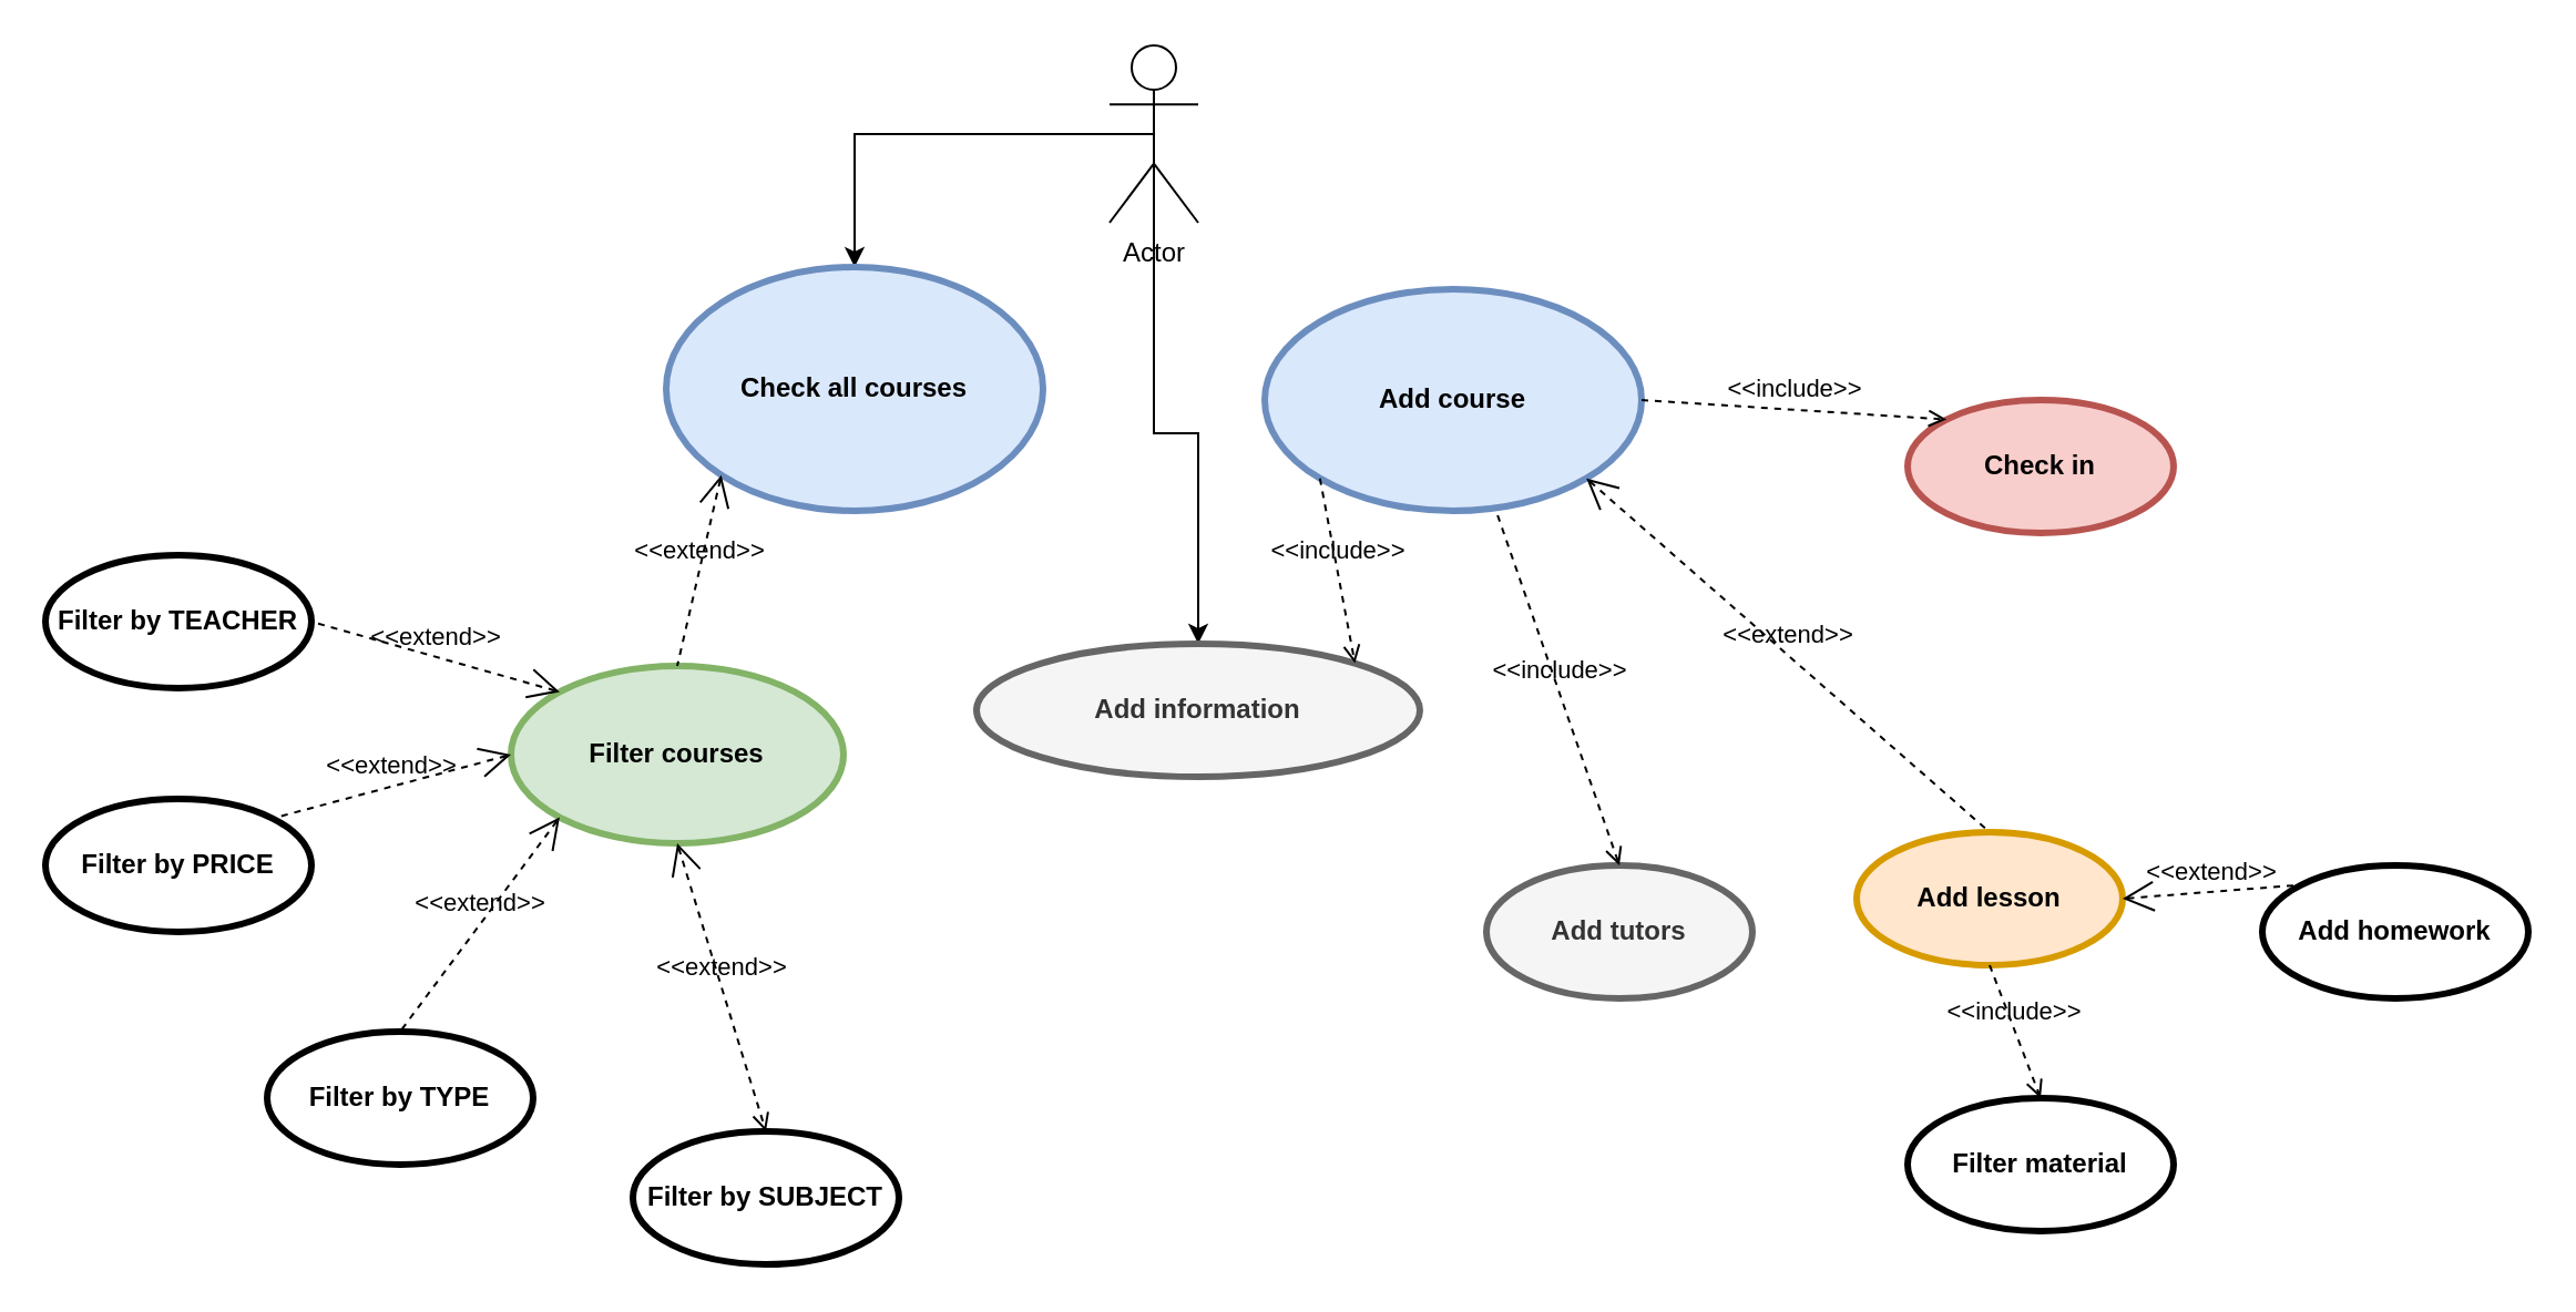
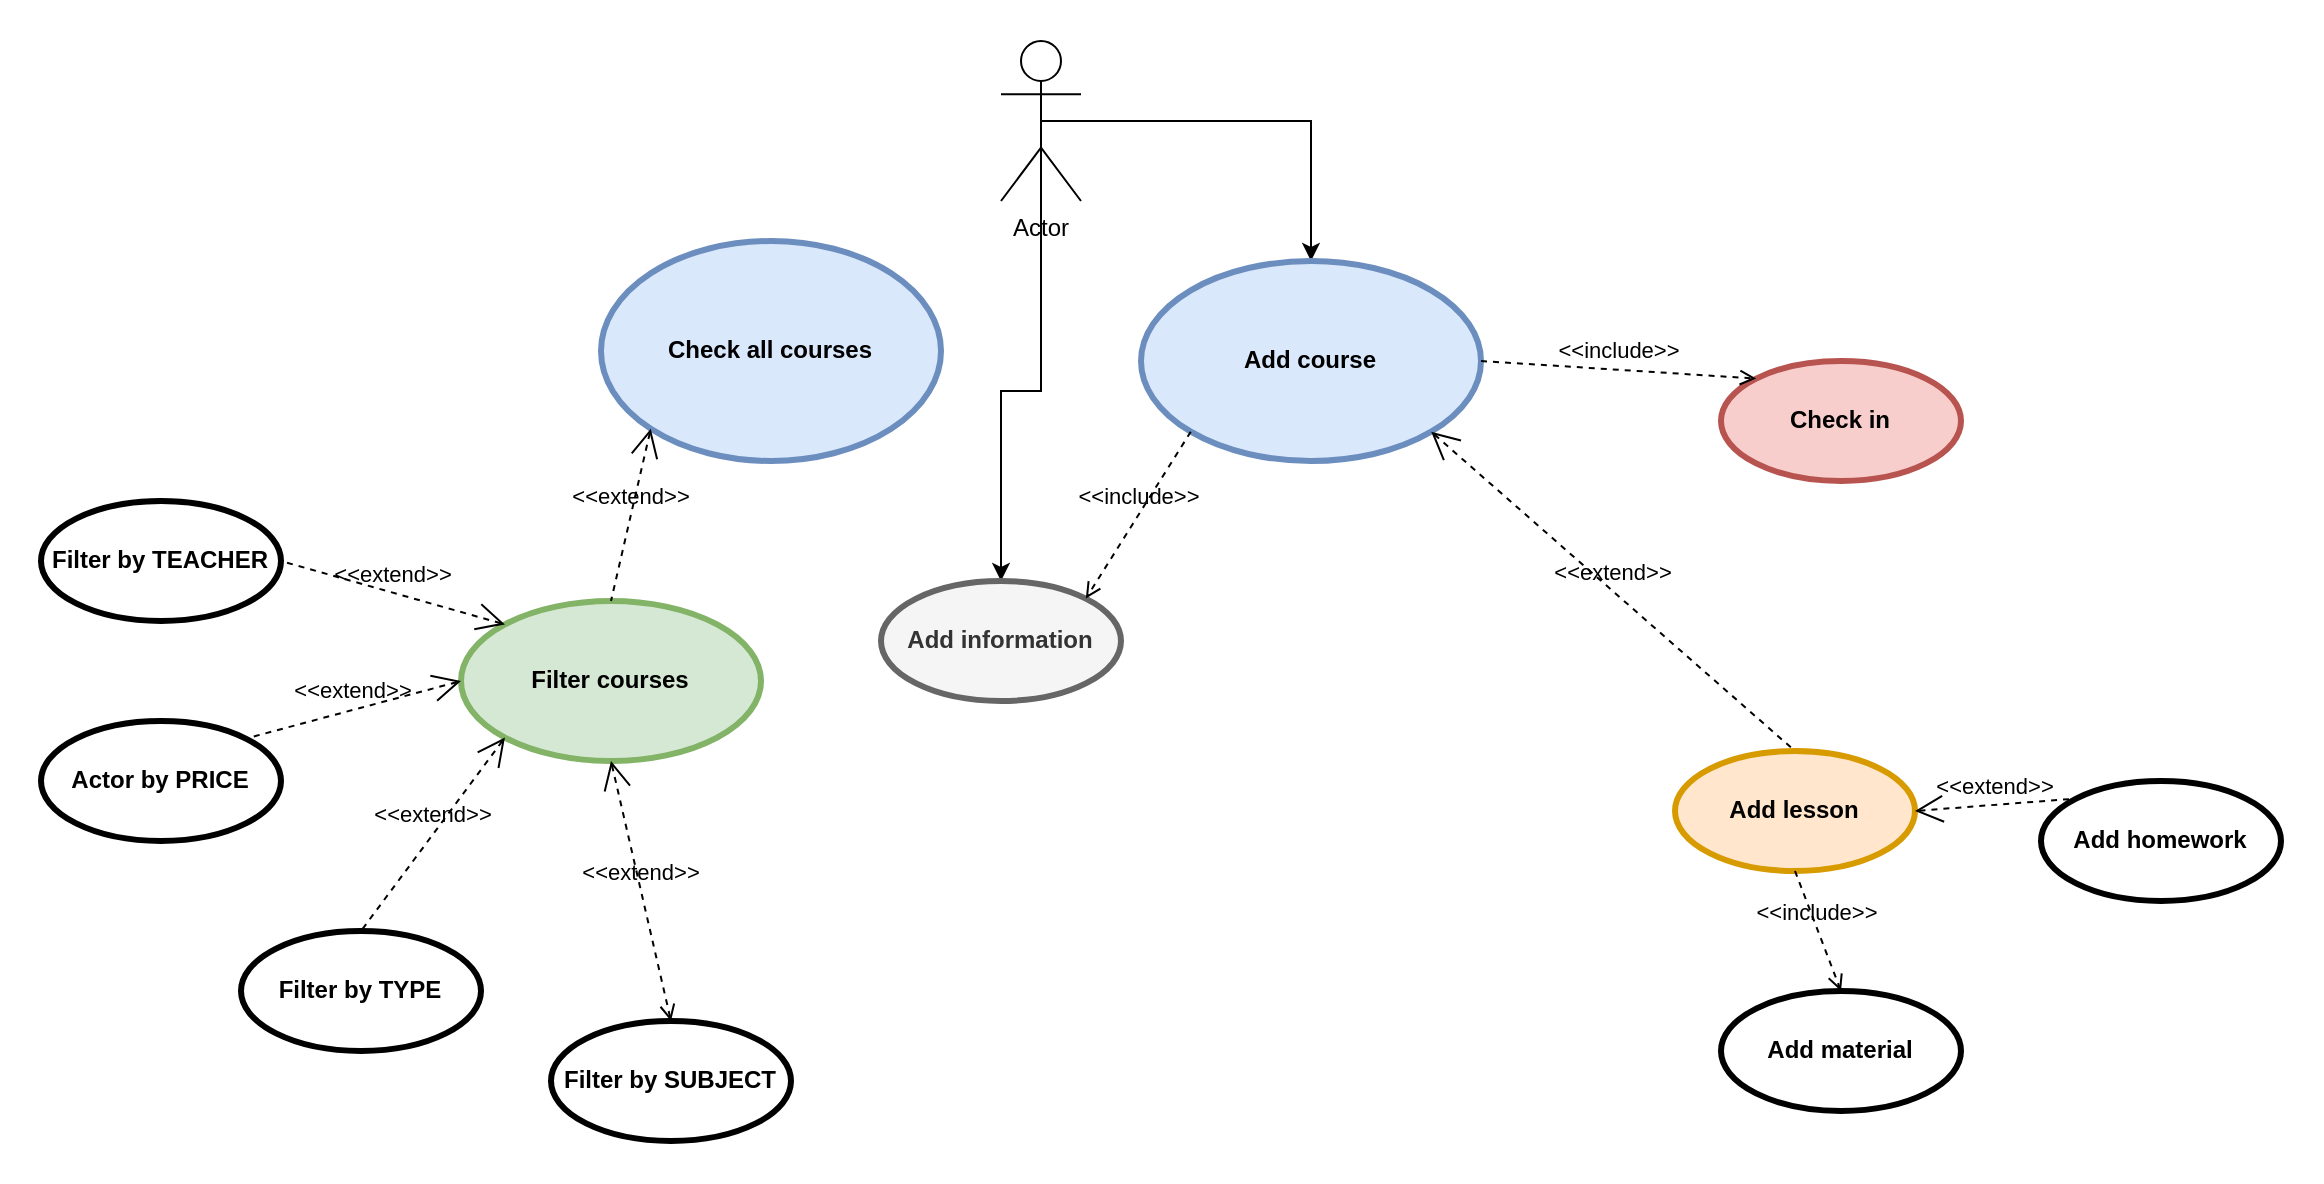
  <mxCell id="0" />
  <mxCell id="1" parent="0" />
  <mxCell id="2" style="edgeStyle=orthogonalEdgeStyle;rounded=0;orthogonalLoop=1;jettySize=auto;html=1;exitX=0.5;exitY=0.5;exitDx=0;exitDy=0;exitPerimeter=0;" edge="1" parent="1" source="4" target="19"><mxGeometry relative="1" as="geometry" /></mxCell>
- <mxCell id="3" style="edgeStyle=orthogonalEdgeStyle;rounded=0;orthogonalLoop=1;jettySize=auto;html=1;exitX=0.5;exitY=0.5;exitDx=0;exitDy=0;exitPerimeter=0;" edge="1" parent="1" source="4" target="7"><mxGeometry relative="1" as="geometry" /></mxCell>
+ <mxCell id="3" style="edgeStyle=orthogonalEdgeStyle;rounded=0;orthogonalLoop=1;jettySize=auto;html=1;exitX=0.5;exitY=0.5;exitDx=0;exitDy=0;exitPerimeter=0;entryX=0.5;entryY=0;entryDx=0;entryDy=0;" edge="1" parent="1" source="4" target="5"><mxGeometry relative="1" as="geometry" /></mxCell>
  <mxCell id="4" value="Actor" style="shape=umlActor;html=1;verticalLabelPosition=bottom;verticalAlign=top;align=center;" vertex="1" parent="1"><mxGeometry x="500" y="20" width="40" height="80" as="geometry" /></mxCell>
  <mxCell id="5" value="Add course" style="shape=ellipse;html=1;strokeWidth=3;fontStyle=1;whiteSpace=wrap;align=center;perimeter=ellipsePerimeter;fillColor=#dae8fc;strokeColor=#6c8ebf;" vertex="1" parent="1"><mxGeometry x="570" y="130" width="170" height="100" as="geometry" /></mxCell>
  <mxCell id="6" value="Check in" style="shape=ellipse;html=1;strokeWidth=3;fontStyle=1;whiteSpace=wrap;align=center;perimeter=ellipsePerimeter;fillColor=#f8cecc;strokeColor=#b85450;" vertex="1" parent="1"><mxGeometry x="860" y="180" width="120" height="60" as="geometry" /></mxCell>
  <mxCell id="7" value="Check all courses" style="shape=ellipse;html=1;strokeWidth=3;fontStyle=1;whiteSpace=wrap;align=center;perimeter=ellipsePerimeter;fillColor=#dae8fc;strokeColor=#6c8ebf;" vertex="1" parent="1"><mxGeometry x="300" y="120" width="170" height="110" as="geometry" /></mxCell>
  <mxCell id="8" value="Filter courses" style="shape=ellipse;html=1;strokeWidth=3;fontStyle=1;whiteSpace=wrap;align=center;perimeter=ellipsePerimeter;fillColor=#d5e8d4;strokeColor=#82b366;" vertex="1" parent="1"><mxGeometry x="230" y="300" width="150" height="80" as="geometry" /></mxCell>
  <mxCell id="9" value="&amp;lt;&amp;lt;include&amp;gt;&amp;gt;" style="edgeStyle=none;html=1;endArrow=open;verticalAlign=bottom;dashed=1;labelBackgroundColor=none;exitX=1;exitY=0.5;exitDx=0;exitDy=0;entryX=0;entryY=0;entryDx=0;entryDy=0;" edge="1" parent="1" source="5" target="6"><mxGeometry width="160" relative="1" as="geometry"><mxPoint x="430" y="240" as="sourcePoint" /><mxPoint x="590" y="240" as="targetPoint" /></mxGeometry></mxCell>
  <mxCell id="10" value="&amp;lt;&amp;lt;extend&amp;gt;&amp;gt;" style="edgeStyle=none;html=1;startArrow=open;endArrow=none;startSize=12;verticalAlign=bottom;dashed=1;labelBackgroundColor=none;exitX=0;exitY=1;exitDx=0;exitDy=0;entryX=0.5;entryY=0;entryDx=0;entryDy=0;" edge="1" parent="1" source="7" target="8"><mxGeometry width="160" relative="1" as="geometry"><mxPoint x="430" y="240" as="sourcePoint" /><mxPoint x="590" y="240" as="targetPoint" /></mxGeometry></mxCell>
  <mxCell id="11" value="Filter by TEACHER" style="shape=ellipse;html=1;strokeWidth=3;fontStyle=1;whiteSpace=wrap;align=center;perimeter=ellipsePerimeter;" vertex="1" parent="1"><mxGeometry x="20" y="250" width="120" height="60" as="geometry" /></mxCell>
- <mxCell id="12" value="Filter by SUBJECT" style="shape=ellipse;html=1;strokeWidth=3;fontStyle=1;whiteSpace=wrap;align=center;perimeter=ellipsePerimeter;" vertex="1" parent="1"><mxGeometry x="285" y="510" width="120" height="60" as="geometry" /></mxCell>
- <mxCell id="13" value="Filter by PRICE" style="shape=ellipse;html=1;strokeWidth=3;fontStyle=1;whiteSpace=wrap;align=center;perimeter=ellipsePerimeter;" vertex="1" parent="1"><mxGeometry x="20" y="360" width="120" height="60" as="geometry" /></mxCell>
+ <mxCell id="12" value="Filter by SUBJECT" style="shape=ellipse;html=1;strokeWidth=3;fontStyle=1;whiteSpace=wrap;align=center;perimeter=ellipsePerimeter;" vertex="1" parent="1"><mxGeometry x="275" y="510" width="120" height="60" as="geometry" /></mxCell>
+ <mxCell id="13" value="Actor by PRICE" style="shape=ellipse;html=1;strokeWidth=3;fontStyle=1;whiteSpace=wrap;align=center;perimeter=ellipsePerimeter;" vertex="1" parent="1"><mxGeometry x="20" y="360" width="120" height="60" as="geometry" /></mxCell>
  <mxCell id="14" value="Filter by TYPE" style="shape=ellipse;html=1;strokeWidth=3;fontStyle=1;whiteSpace=wrap;align=center;perimeter=ellipsePerimeter;" vertex="1" parent="1"><mxGeometry x="120" y="465" width="120" height="60" as="geometry" /></mxCell>
  <mxCell id="15" value="&amp;lt;&amp;lt;extend&amp;gt;&amp;gt;" style="edgeStyle=none;html=1;startArrow=open;endArrow=none;startSize=12;verticalAlign=bottom;dashed=1;labelBackgroundColor=none;entryX=1;entryY=0.5;entryDx=0;entryDy=0;exitX=0;exitY=0;exitDx=0;exitDy=0;" edge="1" parent="1" source="8" target="11"><mxGeometry width="160" relative="1" as="geometry"><mxPoint x="430" y="350" as="sourcePoint" /><mxPoint x="590" y="350" as="targetPoint" /></mxGeometry></mxCell>
  <mxCell id="16" value="&amp;lt;&amp;lt;extend&amp;gt;&amp;gt;" style="edgeStyle=none;html=1;startArrow=open;endArrow=none;startSize=12;verticalAlign=bottom;dashed=1;labelBackgroundColor=none;entryX=1;entryY=0;entryDx=0;entryDy=0;exitX=0;exitY=0.5;exitDx=0;exitDy=0;" edge="1" parent="1" source="8" target="13"><mxGeometry width="160" relative="1" as="geometry"><mxPoint x="430" y="350" as="sourcePoint" /><mxPoint x="590" y="350" as="targetPoint" /></mxGeometry></mxCell>
  <mxCell id="17" value="&amp;lt;&amp;lt;extend&amp;gt;&amp;gt;" style="edgeStyle=none;html=1;startArrow=open;endArrow=none;startSize=12;verticalAlign=bottom;dashed=1;labelBackgroundColor=none;entryX=0.5;entryY=0;entryDx=0;entryDy=0;exitX=0;exitY=1;exitDx=0;exitDy=0;" edge="1" parent="1" source="8" target="14"><mxGeometry width="160" relative="1" as="geometry"><mxPoint x="430" y="350" as="sourcePoint" /><mxPoint x="590" y="350" as="targetPoint" /></mxGeometry></mxCell>
  <mxCell id="18" value="&amp;lt;&amp;lt;extend&amp;gt;&amp;gt;" style="edgeStyle=none;html=1;startArrow=open;endArrow=open;startSize=12;verticalAlign=bottom;dashed=1;labelBackgroundColor=none;entryX=0.5;entryY=0;entryDx=0;entryDy=0;exitX=0.5;exitY=1;exitDx=0;exitDy=0;" edge="1" parent="1" source="8" target="12"><mxGeometry width="160" relative="1" as="geometry"><mxPoint x="430" y="350" as="sourcePoint" /><mxPoint x="590" y="350" as="targetPoint" /></mxGeometry></mxCell>
- <mxCell id="19" value="Add information" style="shape=ellipse;html=1;strokeWidth=3;fontStyle=1;whiteSpace=wrap;align=center;perimeter=ellipsePerimeter;fillColor=#f5f5f5;strokeColor=#666666;fontColor=#333333;" vertex="1" parent="1"><mxGeometry x="440" y="290" width="200" height="60" as="geometry" /></mxCell>
+ <mxCell id="19" value="Add information" style="shape=ellipse;html=1;strokeWidth=3;fontStyle=1;whiteSpace=wrap;align=center;perimeter=ellipsePerimeter;fillColor=#f5f5f5;strokeColor=#666666;fontColor=#333333;" vertex="1" parent="1"><mxGeometry x="440" y="290" width="120" height="60" as="geometry" /></mxCell>
  <mxCell id="20" value="&amp;lt;&amp;lt;include&amp;gt;&amp;gt;" style="edgeStyle=none;html=1;endArrow=open;verticalAlign=bottom;dashed=1;labelBackgroundColor=none;entryX=1;entryY=0;entryDx=0;entryDy=0;exitX=0;exitY=1;exitDx=0;exitDy=0;" edge="1" parent="1" source="5" target="19"><mxGeometry width="160" relative="1" as="geometry"><mxPoint x="430" y="350" as="sourcePoint" /><mxPoint x="590" y="350" as="targetPoint" /></mxGeometry></mxCell>
  <mxCell id="21" value="&amp;lt;&amp;lt;extend&amp;gt;&amp;gt;" style="edgeStyle=none;html=1;startArrow=open;endArrow=none;startSize=12;verticalAlign=bottom;dashed=1;labelBackgroundColor=none;exitX=1;exitY=1;exitDx=0;exitDy=0;entryX=0.5;entryY=0;entryDx=0;entryDy=0;" edge="1" parent="1" source="5" target="22"><mxGeometry width="160" relative="1" as="geometry"><mxPoint x="430" y="350" as="sourcePoint" /><mxPoint x="820" y="390" as="targetPoint" /></mxGeometry></mxCell>
  <mxCell id="22" value="Add lesson" style="shape=ellipse;html=1;strokeWidth=3;fontStyle=1;whiteSpace=wrap;align=center;perimeter=ellipsePerimeter;fillColor=#ffe6cc;strokeColor=#d79b00;" vertex="1" parent="1"><mxGeometry x="837" y="375" width="120" height="60" as="geometry" /></mxCell>
- <mxCell id="23" value="Filter material" style="shape=ellipse;html=1;strokeWidth=3;fontStyle=1;whiteSpace=wrap;align=center;perimeter=ellipsePerimeter;" vertex="1" parent="1"><mxGeometry x="860" y="495" width="120" height="60" as="geometry" /></mxCell>
+ <mxCell id="23" value="Add material" style="shape=ellipse;html=1;strokeWidth=3;fontStyle=1;whiteSpace=wrap;align=center;perimeter=ellipsePerimeter;" vertex="1" parent="1"><mxGeometry x="860" y="495" width="120" height="60" as="geometry" /></mxCell>
  <mxCell id="24" value="&amp;lt;&amp;lt;include&amp;gt;&amp;gt;" style="edgeStyle=none;html=1;endArrow=open;verticalAlign=bottom;dashed=1;labelBackgroundColor=none;entryX=0.5;entryY=0;entryDx=0;entryDy=0;exitX=0.5;exitY=1;exitDx=0;exitDy=0;" edge="1" parent="1" source="22" target="23"><mxGeometry width="160" relative="1" as="geometry"><mxPoint x="430" y="350" as="sourcePoint" /><mxPoint x="590" y="350" as="targetPoint" /></mxGeometry></mxCell>
  <mxCell id="25" value="Add homework" style="shape=ellipse;html=1;strokeWidth=3;fontStyle=1;whiteSpace=wrap;align=center;perimeter=ellipsePerimeter;" vertex="1" parent="1"><mxGeometry x="1020" y="390" width="120" height="60" as="geometry" /></mxCell>
- <mxCell id="26" value="Add tutors" style="shape=ellipse;html=1;strokeWidth=3;fontStyle=1;whiteSpace=wrap;align=center;perimeter=ellipsePerimeter;fillColor=#f5f5f5;strokeColor=#666666;fontColor=#333333;" vertex="1" parent="1"><mxGeometry x="670" y="390" width="120" height="60" as="geometry" /></mxCell>
- <mxCell id="27" value="&amp;lt;&amp;lt;include&amp;gt;&amp;gt;" style="edgeStyle=none;html=1;endArrow=open;verticalAlign=bottom;dashed=1;labelBackgroundColor=none;exitX=0.618;exitY=1.02;exitDx=0;exitDy=0;exitPerimeter=0;entryX=0.5;entryY=0;entryDx=0;entryDy=0;" edge="1" parent="1" source="5" target="26"><mxGeometry width="160" relative="1" as="geometry"><mxPoint x="430" y="350" as="sourcePoint" /><mxPoint x="590" y="350" as="targetPoint" /></mxGeometry></mxCell>
  <mxCell id="28" value="&amp;lt;&amp;lt;extend&amp;gt;&amp;gt;" style="edgeStyle=none;html=1;startArrow=open;endArrow=none;startSize=12;verticalAlign=bottom;dashed=1;labelBackgroundColor=none;entryX=0;entryY=0;entryDx=0;entryDy=0;exitX=1;exitY=0.5;exitDx=0;exitDy=0;" edge="1" parent="1" source="22" target="25"><mxGeometry width="160" relative="1" as="geometry"><mxPoint x="600" y="350" as="sourcePoint" /><mxPoint x="760" y="350" as="targetPoint" /></mxGeometry></mxCell>
